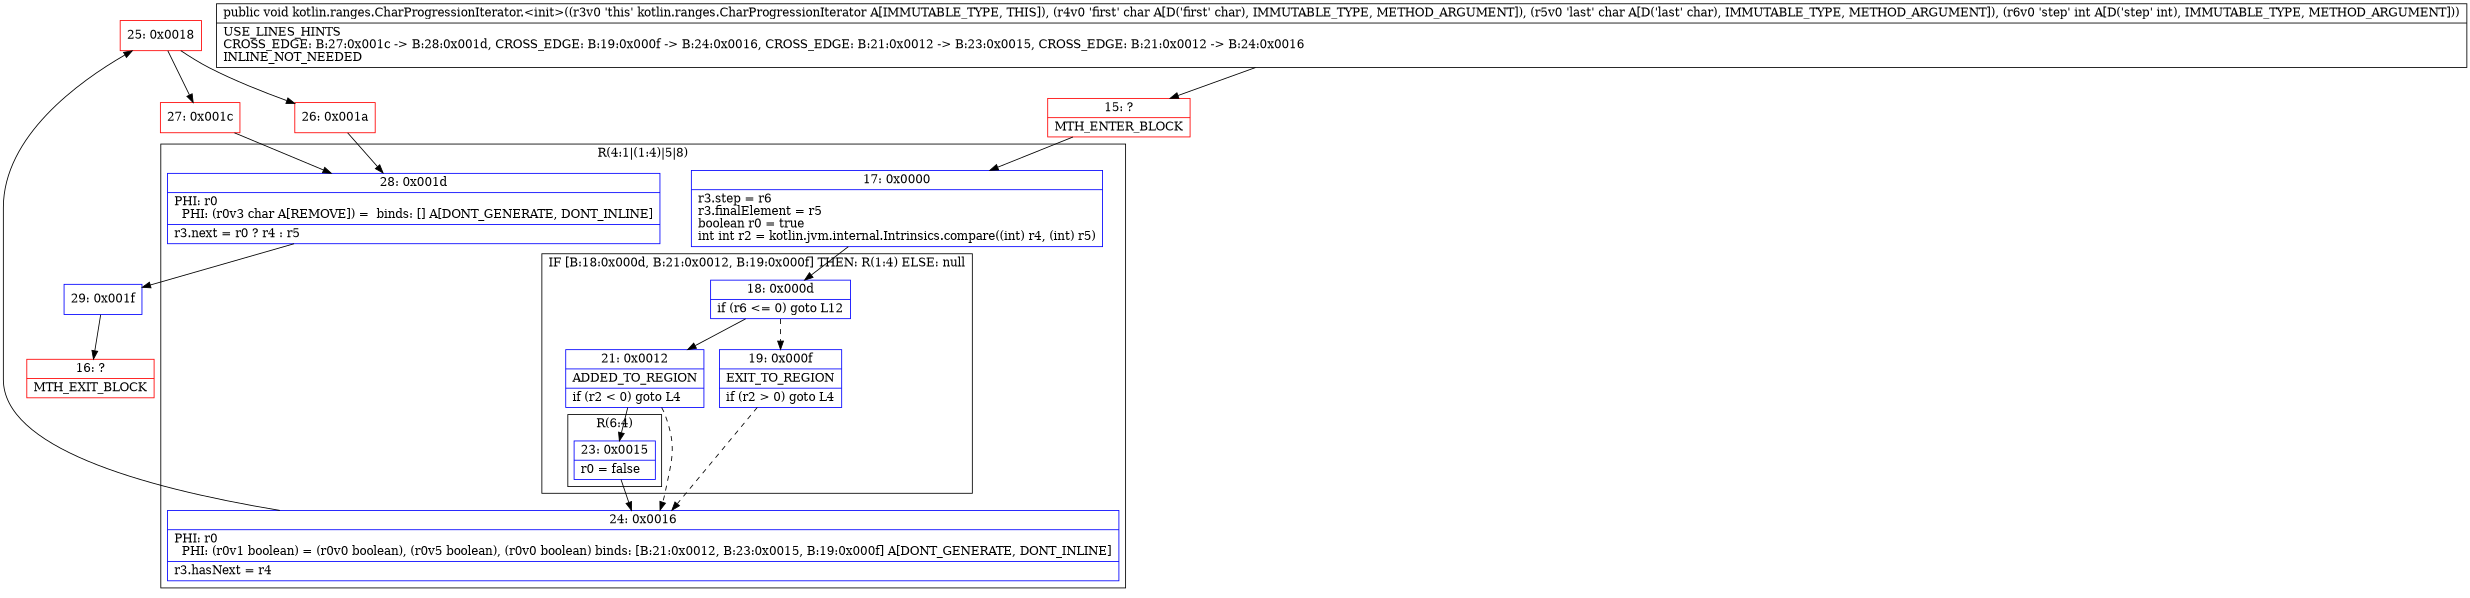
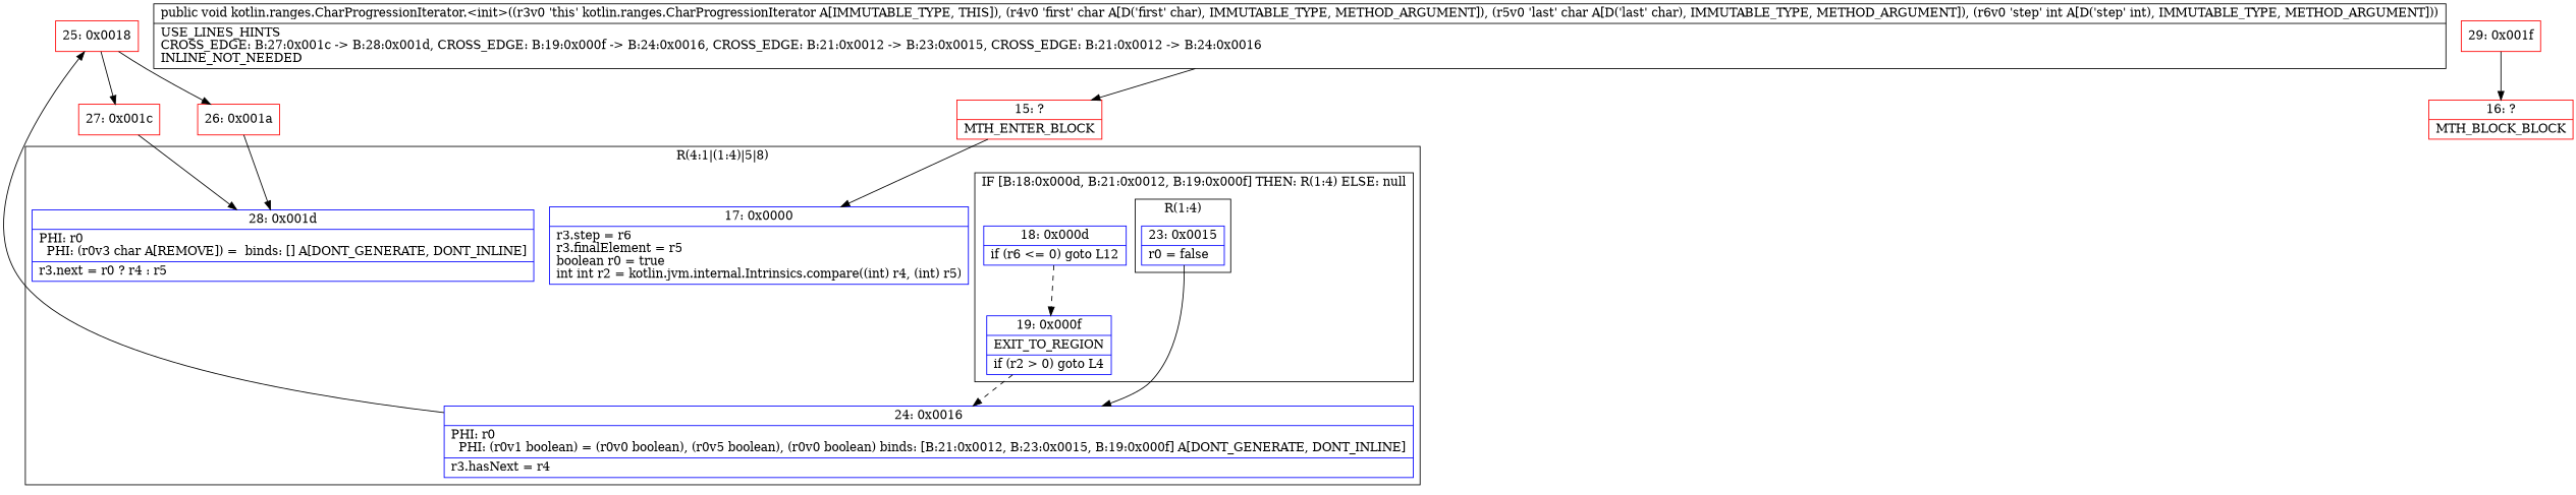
  digraph {
    node [color=blue shape=record]
    n1 [label="{23\:\ 0x0015|r0 = false\l}"]
    n2 [label="{18\:\ 0x000d|if (r6 \<= 0) goto L12\l}"]
-   n3 [label="{21\:\ 0x0012|ADDED_TO_REGION\l|if (r2 \< 0) goto L4\l}"]
    n4 [label="{19\:\ 0x000f|EXIT_TO_REGION\l|if (r2 \> 0) goto L4\l}"]
    n5 [label="{17\:\ 0x0000|r3.step = r6\lr3.finalElement = r5\lboolean r0 = true\lint int r2 = kotlin.jvm.internal.Intrinsics.compare((int) r4, (int) r5)\l}"]
    n6 [label="{24\:\ 0x0016|PHI: r0 \l  PHI: (r0v1 boolean) = (r0v0 boolean), (r0v5 boolean), (r0v0 boolean) binds: [B:21:0x0012, B:23:0x0015, B:19:0x000f] A[DONT_GENERATE, DONT_INLINE]\l|r3.hasNext = r4\l}"]
    n7 [label="{28\:\ 0x001d|PHI: r0 \l  PHI: (r0v3 char A[REMOVE]) =  binds: [] A[DONT_GENERATE, DONT_INLINE]\l|r3.next = r0 ? r4 : r5\l}"]
    n8 [color=red label="{25\:\ 0x0018}"]
-   n9 [label="{29\:\ 0x001f}"]
+   n9 [color=red label="{29\:\ 0x001f}"]
    n10 [color=red label="{26\:\ 0x001a}"]
    n11 [color=red label="{27\:\ 0x001c}"]
-   n12 [color=red label="{16\:\ ?|MTH_EXIT_BLOCK\l}"]
+   n12 [color=red label="{16\:\ ?|MTH_BLOCK_BLOCK\l}"]
    n13 [color=red label="{15\:\ ?|MTH_ENTER_BLOCK\l}"]
    n14 [label="{public void kotlin.ranges.CharProgressionIterator.\<init\>((r3v0 'this' kotlin.ranges.CharProgressionIterator A[IMMUTABLE_TYPE, THIS]), (r4v0 'first' char A[D('first' char), IMMUTABLE_TYPE, METHOD_ARGUMENT]), (r5v0 'last' char A[D('last' char), IMMUTABLE_TYPE, METHOD_ARGUMENT]), (r6v0 'step' int A[D('step' int), IMMUTABLE_TYPE, METHOD_ARGUMENT]))  | USE_LINES_HINTS\lCROSS_EDGE: B:27:0x001c \-\> B:28:0x001d, CROSS_EDGE: B:19:0x000f \-\> B:24:0x0016, CROSS_EDGE: B:21:0x0012 \-\> B:23:0x0015, CROSS_EDGE: B:21:0x0012 \-\> B:24:0x0016\lINLINE_NOT_NEEDED\l}" color=""]
    subgraph cluster_1 {
      label="R(4:1|(1:4)|5|8)"
      n5
      n6
      n7
      subgraph cluster_2 {
        label="IF [B:18:0x000d, B:21:0x0012, B:19:0x000f] THEN: R(1:4) ELSE: null"
        n2
-       n3
        n4
        subgraph cluster_3 {
-         label="R(6:4)"
+         label="R(1:4)"
          n1
        }
      }
    }
    n1 -> n6
-   n2 -> n3
    n2 -> n4 [style=dashed]
-   n3 -> n1
-   n3 -> n6 [style=dashed]
    n4 -> n6 [style=dashed]
-   n5 -> n2
    n6 -> n8
-   n7 -> n9
    n8 -> n10
    n8 -> n11
    n9 -> n12
    n10 -> n7
    n11 -> n7
    n13 -> n5
    n14 -> n13
  }
